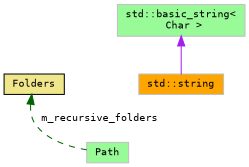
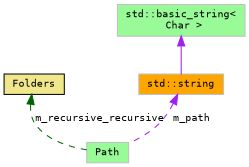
  digraph {
    fontname="DejaVu Sans Mono"
    node [color=grey75 fillcolor=palegreen fontname="DejaVu Sans Mono" fontsize=10 shape=record style=filled]
    edge [color=purple dir=back fontname="DejaVu Sans Mono" fontsize=10 labelfontname=Helvetica labelfontsize=10 style=dashed]
    n1 [fontcolor=black height=0.2 label=Path width=0.4]
    n2 [color=black fillcolor=khaki height=0.2 label=Folders width=0.4]
    n3 [fillcolor=orange height=0.2 label="std::string" width=0.4]
    n4 [height=0.2 label="std::basic_string\<\l Char \>" width=0.4]
-   n2 -> n1 [color=darkgreen label=" m_recursive_folders"]
+   n2 -> n1 [color=darkgreen label=" m_recursive_recursive"]
+   n3 -> n1 [label=" m_path"]
    n4 -> n3 [style=solid]
  }
